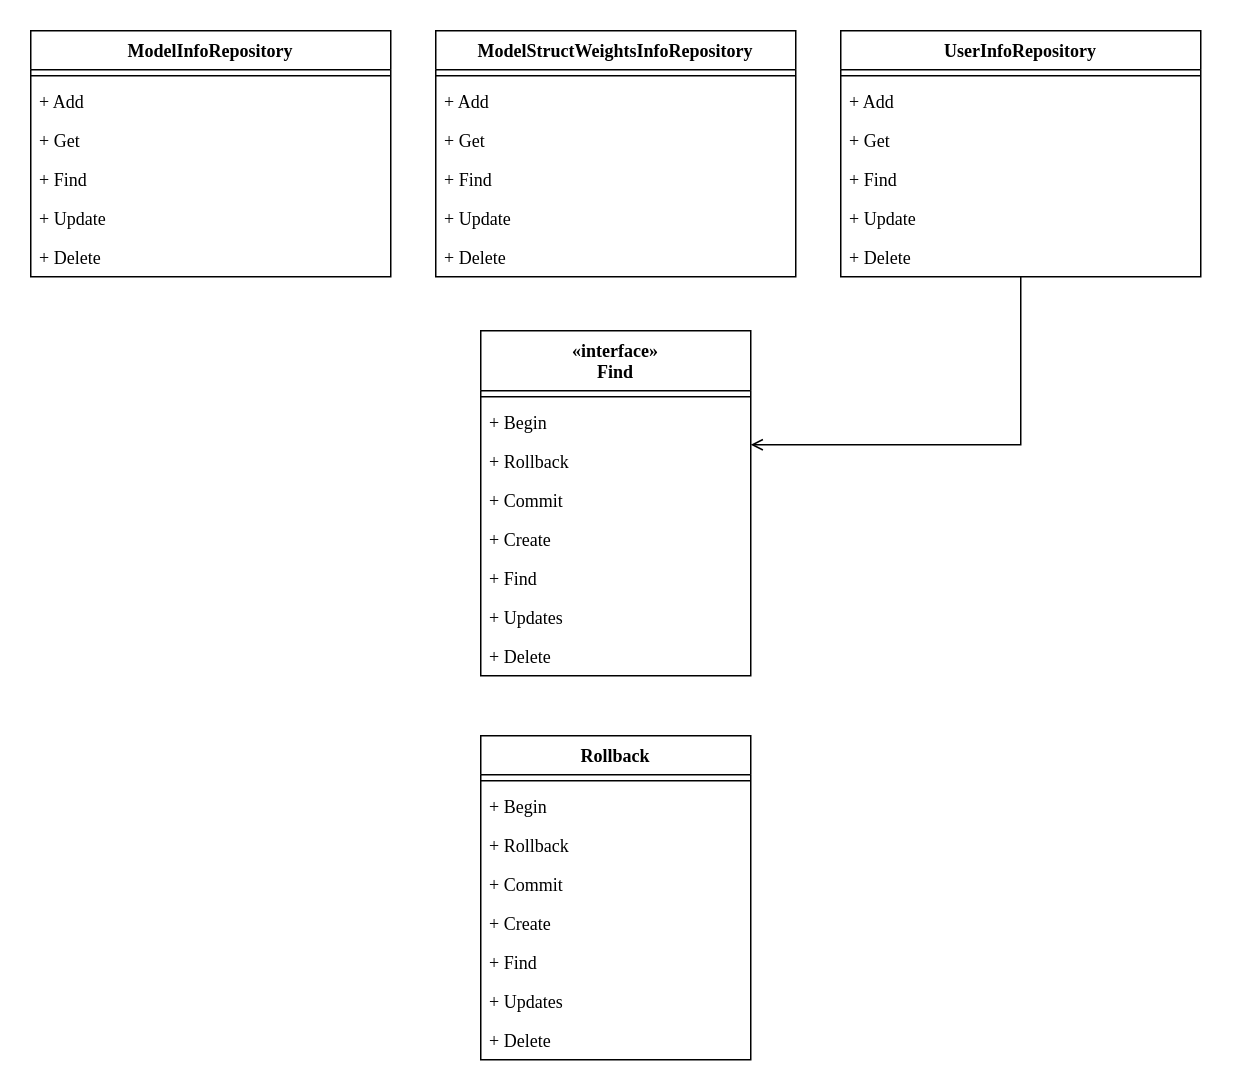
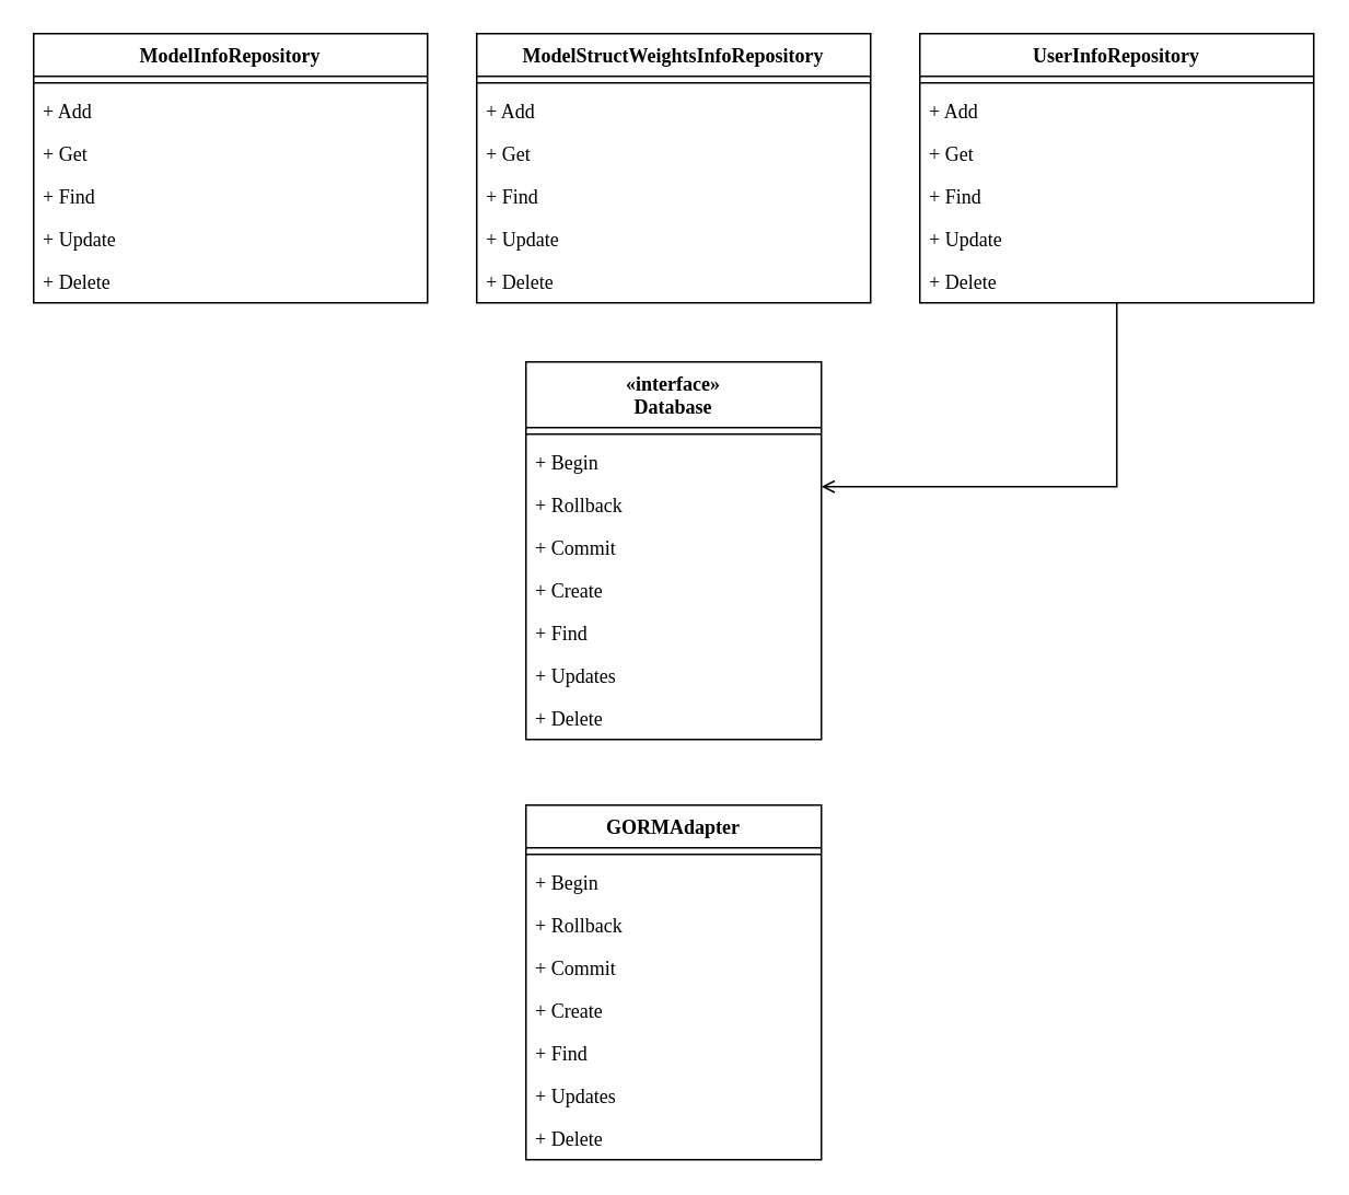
  <mxCell id="0" />
  <mxCell id="1" parent="0" />
  <mxCell id="2" value="ModelInfoRepository" style="swimlane;fontStyle=1;align=center;verticalAlign=top;childLayout=stackLayout;horizontal=1;startSize=26;horizontalStack=0;resizeParent=1;resizeParentMax=0;resizeLast=0;collapsible=1;marginBottom=0;fontFamily=Fira Code;fontSource=https%3A%2F%2Ffonts.googleapis.com%2Fcss%3Ffamily%3DFira%2BCode;" parent="1" vertex="1"><mxGeometry x="20" y="20" width="240" height="164" as="geometry" /></mxCell>
  <mxCell id="3" value="" style="line;strokeWidth=1;fillColor=none;align=left;verticalAlign=middle;spacingTop=-1;spacingLeft=3;spacingRight=3;rotatable=0;labelPosition=right;points=[];portConstraint=eastwest;fontFamily=Fira Code;fontSource=https%3A%2F%2Ffonts.googleapis.com%2Fcss%3Ffamily%3DFira%2BCode;" parent="2" vertex="1"><mxGeometry y="26" width="240" height="8" as="geometry" /></mxCell>
  <mxCell id="4" value="+ Add" style="text;strokeColor=none;fillColor=none;align=left;verticalAlign=top;spacingLeft=4;spacingRight=4;overflow=hidden;rotatable=0;points=[[0,0.5],[1,0.5]];portConstraint=eastwest;fontFamily=Fira Code;fontSource=https%3A%2F%2Ffonts.googleapis.com%2Fcss%3Ffamily%3DFira%2BCode;" parent="2" vertex="1"><mxGeometry y="34" width="240" height="26" as="geometry" /></mxCell>
  <mxCell id="5" value="+ Get" style="text;strokeColor=none;fillColor=none;align=left;verticalAlign=top;spacingLeft=4;spacingRight=4;overflow=hidden;rotatable=0;points=[[0,0.5],[1,0.5]];portConstraint=eastwest;fontFamily=Fira Code;fontSource=https%3A%2F%2Ffonts.googleapis.com%2Fcss%3Ffamily%3DFira%2BCode;" parent="2" vertex="1"><mxGeometry y="60" width="240" height="26" as="geometry" /></mxCell>
  <mxCell id="6" value="+ Find" style="text;strokeColor=none;fillColor=none;align=left;verticalAlign=top;spacingLeft=4;spacingRight=4;overflow=hidden;rotatable=0;points=[[0,0.5],[1,0.5]];portConstraint=eastwest;fontFamily=Fira Code;fontSource=https%3A%2F%2Ffonts.googleapis.com%2Fcss%3Ffamily%3DFira%2BCode;" parent="2" vertex="1"><mxGeometry y="86" width="240" height="26" as="geometry" /></mxCell>
  <mxCell id="7" value="+ Update" style="text;strokeColor=none;fillColor=none;align=left;verticalAlign=top;spacingLeft=4;spacingRight=4;overflow=hidden;rotatable=0;points=[[0,0.5],[1,0.5]];portConstraint=eastwest;fontFamily=Fira Code;fontSource=https%3A%2F%2Ffonts.googleapis.com%2Fcss%3Ffamily%3DFira%2BCode;" parent="2" vertex="1"><mxGeometry y="112" width="240" height="26" as="geometry" /></mxCell>
  <mxCell id="8" value="+ Delete" style="text;strokeColor=none;fillColor=none;align=left;verticalAlign=top;spacingLeft=4;spacingRight=4;overflow=hidden;rotatable=0;points=[[0,0.5],[1,0.5]];portConstraint=eastwest;fontFamily=Fira Code;fontSource=https%3A%2F%2Ffonts.googleapis.com%2Fcss%3Ffamily%3DFira%2BCode;" parent="2" vertex="1"><mxGeometry y="138" width="240" height="26" as="geometry" /></mxCell>
  <mxCell id="9" style="edgeStyle=orthogonalEdgeStyle;rounded=0;html=1;endArrow=open;" parent="1" source="10" target="17" edge="1"><mxGeometry relative="1" as="geometry"><Array as="points"><mxPoint x="680" y="296" /></Array></mxGeometry></mxCell>
  <mxCell id="10" value="UserInfoRepository" style="swimlane;fontStyle=1;align=center;verticalAlign=top;childLayout=stackLayout;horizontal=1;startSize=26;horizontalStack=0;resizeParent=1;resizeParentMax=0;resizeLast=0;collapsible=1;marginBottom=0;fontFamily=Fira Code;fontSource=https%3A%2F%2Ffonts.googleapis.com%2Fcss%3Ffamily%3DFira%2BCode;" parent="1" vertex="1"><mxGeometry x="560" y="20" width="240" height="164" as="geometry" /></mxCell>
  <mxCell id="11" value="" style="line;strokeWidth=1;fillColor=none;align=left;verticalAlign=middle;spacingTop=-1;spacingLeft=3;spacingRight=3;rotatable=0;labelPosition=right;points=[];portConstraint=eastwest;fontFamily=Fira Code;fontSource=https%3A%2F%2Ffonts.googleapis.com%2Fcss%3Ffamily%3DFira%2BCode;" parent="10" vertex="1"><mxGeometry y="26" width="240" height="8" as="geometry" /></mxCell>
  <mxCell id="12" value="+ Add" style="text;strokeColor=none;fillColor=none;align=left;verticalAlign=top;spacingLeft=4;spacingRight=4;overflow=hidden;rotatable=0;points=[[0,0.5],[1,0.5]];portConstraint=eastwest;fontFamily=Fira Code;fontSource=https%3A%2F%2Ffonts.googleapis.com%2Fcss%3Ffamily%3DFira%2BCode;" parent="10" vertex="1"><mxGeometry y="34" width="240" height="26" as="geometry" /></mxCell>
  <mxCell id="13" value="+ Get" style="text;strokeColor=none;fillColor=none;align=left;verticalAlign=top;spacingLeft=4;spacingRight=4;overflow=hidden;rotatable=0;points=[[0,0.5],[1,0.5]];portConstraint=eastwest;fontFamily=Fira Code;fontSource=https%3A%2F%2Ffonts.googleapis.com%2Fcss%3Ffamily%3DFira%2BCode;" parent="10" vertex="1"><mxGeometry y="60" width="240" height="26" as="geometry" /></mxCell>
  <mxCell id="14" value="+ Find" style="text;strokeColor=none;fillColor=none;align=left;verticalAlign=top;spacingLeft=4;spacingRight=4;overflow=hidden;rotatable=0;points=[[0,0.5],[1,0.5]];portConstraint=eastwest;fontFamily=Fira Code;fontSource=https%3A%2F%2Ffonts.googleapis.com%2Fcss%3Ffamily%3DFira%2BCode;" parent="10" vertex="1"><mxGeometry y="86" width="240" height="26" as="geometry" /></mxCell>
  <mxCell id="15" value="+ Update" style="text;strokeColor=none;fillColor=none;align=left;verticalAlign=top;spacingLeft=4;spacingRight=4;overflow=hidden;rotatable=0;points=[[0,0.5],[1,0.5]];portConstraint=eastwest;fontFamily=Fira Code;fontSource=https%3A%2F%2Ffonts.googleapis.com%2Fcss%3Ffamily%3DFira%2BCode;" parent="10" vertex="1"><mxGeometry y="112" width="240" height="26" as="geometry" /></mxCell>
  <mxCell id="16" value="+ Delete" style="text;strokeColor=none;fillColor=none;align=left;verticalAlign=top;spacingLeft=4;spacingRight=4;overflow=hidden;rotatable=0;points=[[0,0.5],[1,0.5]];portConstraint=eastwest;fontFamily=Fira Code;fontSource=https%3A%2F%2Ffonts.googleapis.com%2Fcss%3Ffamily%3DFira%2BCode;" parent="10" vertex="1"><mxGeometry y="138" width="240" height="26" as="geometry" /></mxCell>
- <mxCell id="17" value="«interface»&#10;Find" style="swimlane;fontStyle=1;align=center;verticalAlign=top;childLayout=stackLayout;horizontal=1;startSize=40;horizontalStack=0;resizeParent=1;resizeParentMax=0;resizeLast=0;collapsible=1;marginBottom=0;fontFamily=Fira Code;fontSource=https%3A%2F%2Ffonts.googleapis.com%2Fcss%3Ffamily%3DFira%2BCode;" parent="1" vertex="1"><mxGeometry x="320" y="220" width="180" height="230" as="geometry" /></mxCell>
+ <mxCell id="17" value="«interface»&#10;Database" style="swimlane;fontStyle=1;align=center;verticalAlign=top;childLayout=stackLayout;horizontal=1;startSize=40;horizontalStack=0;resizeParent=1;resizeParentMax=0;resizeLast=0;collapsible=1;marginBottom=0;fontFamily=Fira Code;fontSource=https%3A%2F%2Ffonts.googleapis.com%2Fcss%3Ffamily%3DFira%2BCode;" parent="1" vertex="1"><mxGeometry x="320" y="220" width="180" height="230" as="geometry" /></mxCell>
  <mxCell id="18" value="" style="line;strokeWidth=1;fillColor=none;align=left;verticalAlign=middle;spacingTop=-1;spacingLeft=3;spacingRight=3;rotatable=0;labelPosition=right;points=[];portConstraint=eastwest;fontFamily=Fira Code;fontSource=https%3A%2F%2Ffonts.googleapis.com%2Fcss%3Ffamily%3DFira%2BCode;" parent="17" vertex="1"><mxGeometry y="40" width="180" height="8" as="geometry" /></mxCell>
  <mxCell id="19" value="+ Begin" style="text;strokeColor=none;fillColor=none;align=left;verticalAlign=top;spacingLeft=4;spacingRight=4;overflow=hidden;rotatable=0;points=[[0,0.5],[1,0.5]];portConstraint=eastwest;fontFamily=Fira Code;fontSource=https%3A%2F%2Ffonts.googleapis.com%2Fcss%3Ffamily%3DFira%2BCode;" parent="17" vertex="1"><mxGeometry y="48" width="180" height="26" as="geometry" /></mxCell>
  <mxCell id="20" value="+ Rollback" style="text;strokeColor=none;fillColor=none;align=left;verticalAlign=top;spacingLeft=4;spacingRight=4;overflow=hidden;rotatable=0;points=[[0,0.5],[1,0.5]];portConstraint=eastwest;fontFamily=Fira Code;fontSource=https%3A%2F%2Ffonts.googleapis.com%2Fcss%3Ffamily%3DFira%2BCode;" parent="17" vertex="1"><mxGeometry y="74" width="180" height="26" as="geometry" /></mxCell>
  <mxCell id="21" value="+ Commit" style="text;strokeColor=none;fillColor=none;align=left;verticalAlign=top;spacingLeft=4;spacingRight=4;overflow=hidden;rotatable=0;points=[[0,0.5],[1,0.5]];portConstraint=eastwest;fontFamily=Fira Code;fontSource=https%3A%2F%2Ffonts.googleapis.com%2Fcss%3Ffamily%3DFira%2BCode;" parent="17" vertex="1"><mxGeometry y="100" width="180" height="26" as="geometry" /></mxCell>
  <mxCell id="22" value="+ Create" style="text;strokeColor=none;fillColor=none;align=left;verticalAlign=top;spacingLeft=4;spacingRight=4;overflow=hidden;rotatable=0;points=[[0,0.5],[1,0.5]];portConstraint=eastwest;fontFamily=Fira Code;fontSource=https%3A%2F%2Ffonts.googleapis.com%2Fcss%3Ffamily%3DFira%2BCode;" parent="17" vertex="1"><mxGeometry y="126" width="180" height="26" as="geometry" /></mxCell>
  <mxCell id="23" value="+ Find" style="text;strokeColor=none;fillColor=none;align=left;verticalAlign=top;spacingLeft=4;spacingRight=4;overflow=hidden;rotatable=0;points=[[0,0.5],[1,0.5]];portConstraint=eastwest;fontFamily=Fira Code;fontSource=https%3A%2F%2Ffonts.googleapis.com%2Fcss%3Ffamily%3DFira%2BCode;" parent="17" vertex="1"><mxGeometry y="152" width="180" height="26" as="geometry" /></mxCell>
  <mxCell id="24" value="+ Updates" style="text;strokeColor=none;fillColor=none;align=left;verticalAlign=top;spacingLeft=4;spacingRight=4;overflow=hidden;rotatable=0;points=[[0,0.5],[1,0.5]];portConstraint=eastwest;fontFamily=Fira Code;fontSource=https%3A%2F%2Ffonts.googleapis.com%2Fcss%3Ffamily%3DFira%2BCode;" parent="17" vertex="1"><mxGeometry y="178" width="180" height="26" as="geometry" /></mxCell>
  <mxCell id="25" value="+ Delete" style="text;strokeColor=none;fillColor=none;align=left;verticalAlign=top;spacingLeft=4;spacingRight=4;overflow=hidden;rotatable=0;points=[[0,0.5],[1,0.5]];portConstraint=eastwest;fontFamily=Fira Code;fontSource=https%3A%2F%2Ffonts.googleapis.com%2Fcss%3Ffamily%3DFira%2BCode;" parent="17" vertex="1"><mxGeometry y="204" width="180" height="26" as="geometry" /></mxCell>
- <mxCell id="26" value="Rollback" style="swimlane;fontStyle=1;align=center;verticalAlign=top;childLayout=stackLayout;horizontal=1;startSize=26;horizontalStack=0;resizeParent=1;resizeParentMax=0;resizeLast=0;collapsible=1;marginBottom=0;fontFamily=Fira Code;fontSource=https%3A%2F%2Ffonts.googleapis.com%2Fcss%3Ffamily%3DFira%2BCode;" parent="1" vertex="1"><mxGeometry x="320" y="490" width="180" height="216" as="geometry" /></mxCell>
+ <mxCell id="26" value="GORMAdapter" style="swimlane;fontStyle=1;align=center;verticalAlign=top;childLayout=stackLayout;horizontal=1;startSize=26;horizontalStack=0;resizeParent=1;resizeParentMax=0;resizeLast=0;collapsible=1;marginBottom=0;fontFamily=Fira Code;fontSource=https%3A%2F%2Ffonts.googleapis.com%2Fcss%3Ffamily%3DFira%2BCode;" parent="1" vertex="1"><mxGeometry x="320" y="490" width="180" height="216" as="geometry" /></mxCell>
  <mxCell id="27" value="" style="line;strokeWidth=1;fillColor=none;align=left;verticalAlign=middle;spacingTop=-1;spacingLeft=3;spacingRight=3;rotatable=0;labelPosition=right;points=[];portConstraint=eastwest;fontFamily=Fira Code;fontSource=https%3A%2F%2Ffonts.googleapis.com%2Fcss%3Ffamily%3DFira%2BCode;" parent="26" vertex="1"><mxGeometry y="26" width="180" height="8" as="geometry" /></mxCell>
  <mxCell id="28" value="+ Begin" style="text;strokeColor=none;fillColor=none;align=left;verticalAlign=top;spacingLeft=4;spacingRight=4;overflow=hidden;rotatable=0;points=[[0,0.5],[1,0.5]];portConstraint=eastwest;fontFamily=Fira Code;fontSource=https%3A%2F%2Ffonts.googleapis.com%2Fcss%3Ffamily%3DFira%2BCode;" parent="26" vertex="1"><mxGeometry y="34" width="180" height="26" as="geometry" /></mxCell>
  <mxCell id="29" value="+ Rollback" style="text;strokeColor=none;fillColor=none;align=left;verticalAlign=top;spacingLeft=4;spacingRight=4;overflow=hidden;rotatable=0;points=[[0,0.5],[1,0.5]];portConstraint=eastwest;fontFamily=Fira Code;fontSource=https%3A%2F%2Ffonts.googleapis.com%2Fcss%3Ffamily%3DFira%2BCode;" parent="26" vertex="1"><mxGeometry y="60" width="180" height="26" as="geometry" /></mxCell>
  <mxCell id="30" value="+ Commit" style="text;strokeColor=none;fillColor=none;align=left;verticalAlign=top;spacingLeft=4;spacingRight=4;overflow=hidden;rotatable=0;points=[[0,0.5],[1,0.5]];portConstraint=eastwest;fontFamily=Fira Code;fontSource=https%3A%2F%2Ffonts.googleapis.com%2Fcss%3Ffamily%3DFira%2BCode;" parent="26" vertex="1"><mxGeometry y="86" width="180" height="26" as="geometry" /></mxCell>
  <mxCell id="31" value="+ Create" style="text;strokeColor=none;fillColor=none;align=left;verticalAlign=top;spacingLeft=4;spacingRight=4;overflow=hidden;rotatable=0;points=[[0,0.5],[1,0.5]];portConstraint=eastwest;fontFamily=Fira Code;fontSource=https%3A%2F%2Ffonts.googleapis.com%2Fcss%3Ffamily%3DFira%2BCode;" parent="26" vertex="1"><mxGeometry y="112" width="180" height="26" as="geometry" /></mxCell>
  <mxCell id="32" value="+ Find" style="text;strokeColor=none;fillColor=none;align=left;verticalAlign=top;spacingLeft=4;spacingRight=4;overflow=hidden;rotatable=0;points=[[0,0.5],[1,0.5]];portConstraint=eastwest;fontFamily=Fira Code;fontSource=https%3A%2F%2Ffonts.googleapis.com%2Fcss%3Ffamily%3DFira%2BCode;" parent="26" vertex="1"><mxGeometry y="138" width="180" height="26" as="geometry" /></mxCell>
  <mxCell id="33" value="+ Updates" style="text;strokeColor=none;fillColor=none;align=left;verticalAlign=top;spacingLeft=4;spacingRight=4;overflow=hidden;rotatable=0;points=[[0,0.5],[1,0.5]];portConstraint=eastwest;fontFamily=Fira Code;fontSource=https%3A%2F%2Ffonts.googleapis.com%2Fcss%3Ffamily%3DFira%2BCode;" parent="26" vertex="1"><mxGeometry y="164" width="180" height="26" as="geometry" /></mxCell>
  <mxCell id="34" value="+ Delete" style="text;strokeColor=none;fillColor=none;align=left;verticalAlign=top;spacingLeft=4;spacingRight=4;overflow=hidden;rotatable=0;points=[[0,0.5],[1,0.5]];portConstraint=eastwest;fontFamily=Fira Code;fontSource=https%3A%2F%2Ffonts.googleapis.com%2Fcss%3Ffamily%3DFira%2BCode;" parent="26" vertex="1"><mxGeometry y="190" width="180" height="26" as="geometry" /></mxCell>
  <mxCell id="35" value="ModelStructWeightsInfoRepository" style="swimlane;fontStyle=1;align=center;verticalAlign=top;childLayout=stackLayout;horizontal=1;startSize=26;horizontalStack=0;resizeParent=1;resizeParentMax=0;resizeLast=0;collapsible=1;marginBottom=0;fontFamily=Fira Code;fontSource=https%3A%2F%2Ffonts.googleapis.com%2Fcss%3Ffamily%3DFira%2BCode;" parent="1" vertex="1"><mxGeometry x="290" y="20" width="240" height="164" as="geometry" /></mxCell>
  <mxCell id="36" value="" style="line;strokeWidth=1;fillColor=none;align=left;verticalAlign=middle;spacingTop=-1;spacingLeft=3;spacingRight=3;rotatable=0;labelPosition=right;points=[];portConstraint=eastwest;fontFamily=Fira Code;fontSource=https%3A%2F%2Ffonts.googleapis.com%2Fcss%3Ffamily%3DFira%2BCode;" parent="35" vertex="1"><mxGeometry y="26" width="240" height="8" as="geometry" /></mxCell>
  <mxCell id="37" value="+ Add" style="text;strokeColor=none;fillColor=none;align=left;verticalAlign=top;spacingLeft=4;spacingRight=4;overflow=hidden;rotatable=0;points=[[0,0.5],[1,0.5]];portConstraint=eastwest;fontFamily=Fira Code;fontSource=https%3A%2F%2Ffonts.googleapis.com%2Fcss%3Ffamily%3DFira%2BCode;" parent="35" vertex="1"><mxGeometry y="34" width="240" height="26" as="geometry" /></mxCell>
  <mxCell id="38" value="+ Get" style="text;strokeColor=none;fillColor=none;align=left;verticalAlign=top;spacingLeft=4;spacingRight=4;overflow=hidden;rotatable=0;points=[[0,0.5],[1,0.5]];portConstraint=eastwest;fontFamily=Fira Code;fontSource=https%3A%2F%2Ffonts.googleapis.com%2Fcss%3Ffamily%3DFira%2BCode;" parent="35" vertex="1"><mxGeometry y="60" width="240" height="26" as="geometry" /></mxCell>
  <mxCell id="39" value="+ Find" style="text;strokeColor=none;fillColor=none;align=left;verticalAlign=top;spacingLeft=4;spacingRight=4;overflow=hidden;rotatable=0;points=[[0,0.5],[1,0.5]];portConstraint=eastwest;fontFamily=Fira Code;fontSource=https%3A%2F%2Ffonts.googleapis.com%2Fcss%3Ffamily%3DFira%2BCode;" parent="35" vertex="1"><mxGeometry y="86" width="240" height="26" as="geometry" /></mxCell>
  <mxCell id="40" value="+ Update" style="text;strokeColor=none;fillColor=none;align=left;verticalAlign=top;spacingLeft=4;spacingRight=4;overflow=hidden;rotatable=0;points=[[0,0.5],[1,0.5]];portConstraint=eastwest;fontFamily=Fira Code;fontSource=https%3A%2F%2Ffonts.googleapis.com%2Fcss%3Ffamily%3DFira%2BCode;" parent="35" vertex="1"><mxGeometry y="112" width="240" height="26" as="geometry" /></mxCell>
  <mxCell id="41" value="+ Delete" style="text;strokeColor=none;fillColor=none;align=left;verticalAlign=top;spacingLeft=4;spacingRight=4;overflow=hidden;rotatable=0;points=[[0,0.5],[1,0.5]];portConstraint=eastwest;fontFamily=Fira Code;fontSource=https%3A%2F%2Ffonts.googleapis.com%2Fcss%3Ffamily%3DFira%2BCode;" parent="35" vertex="1"><mxGeometry y="138" width="240" height="26" as="geometry" /></mxCell>
